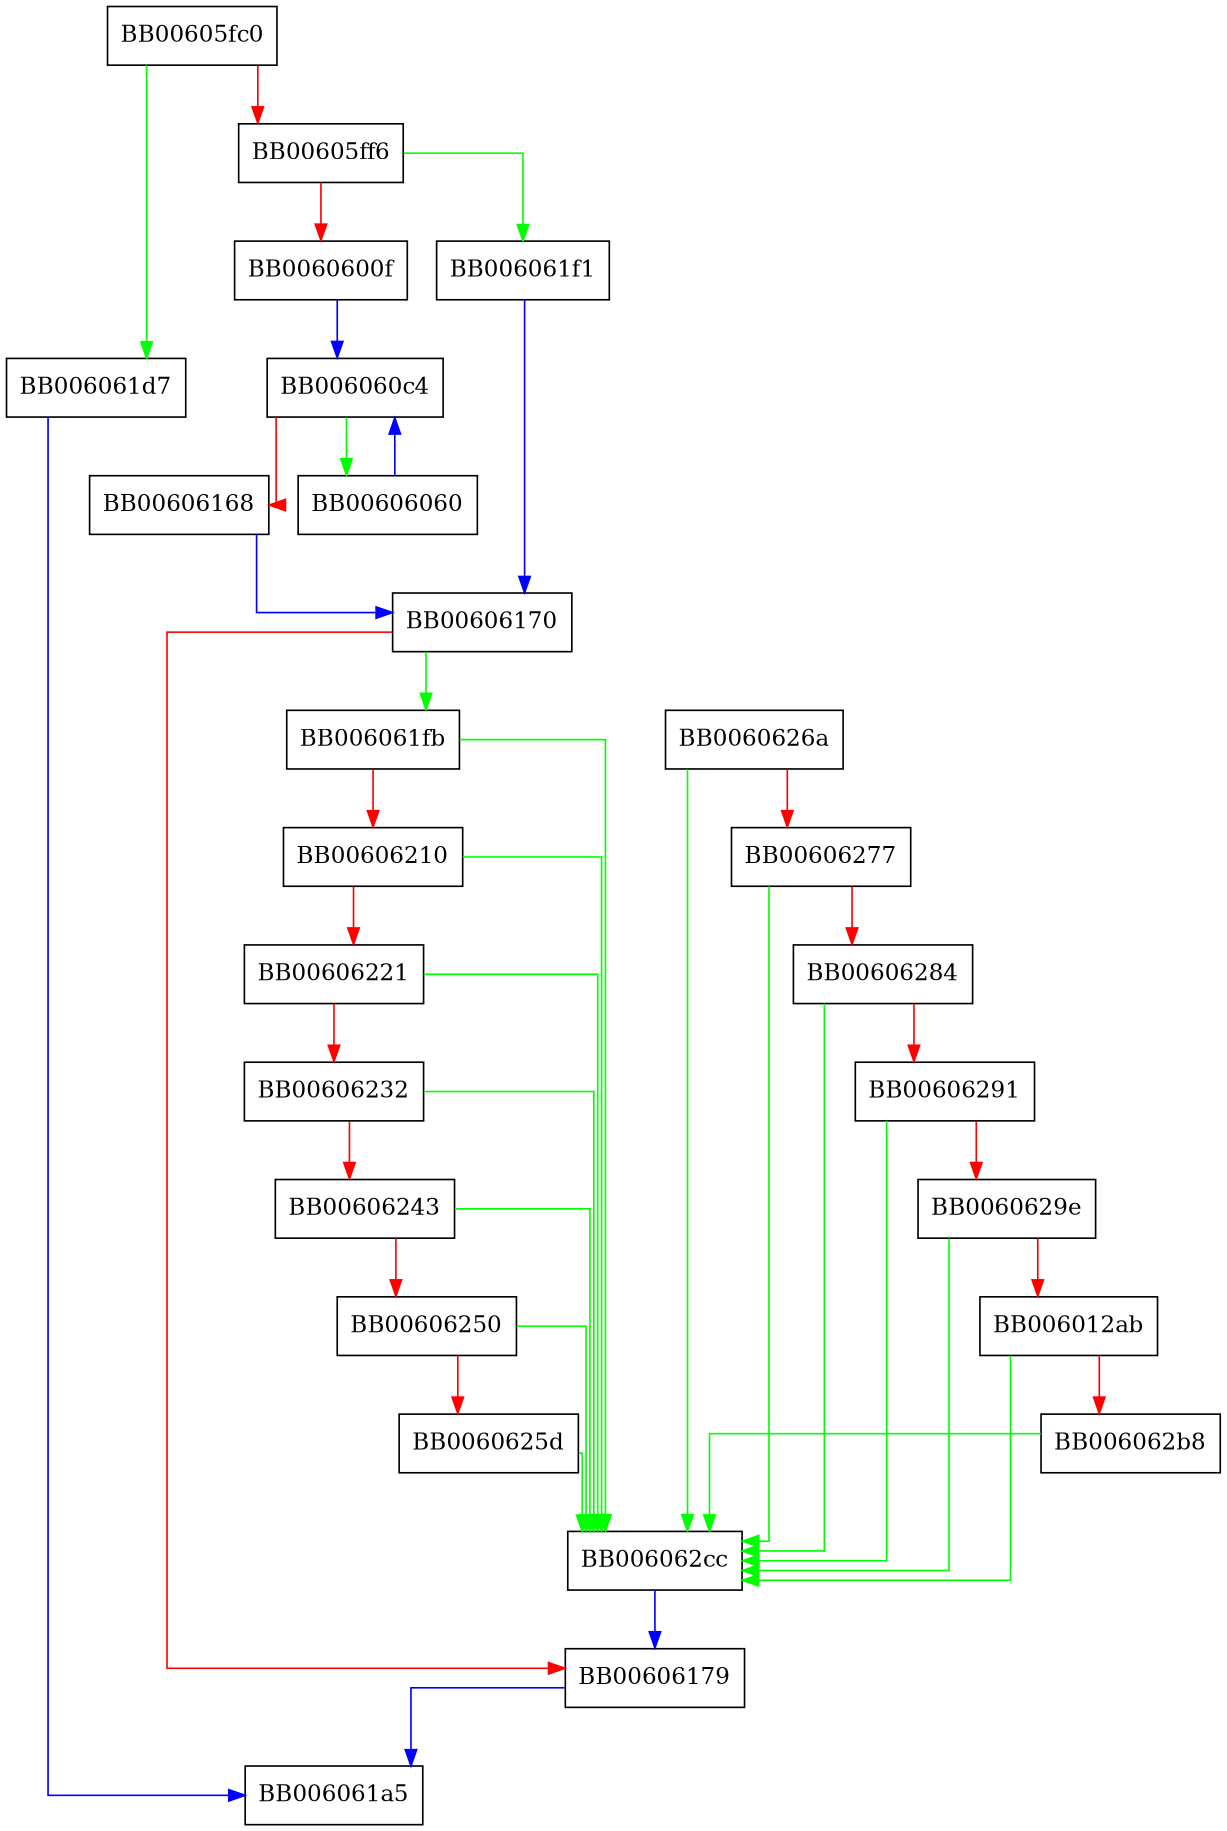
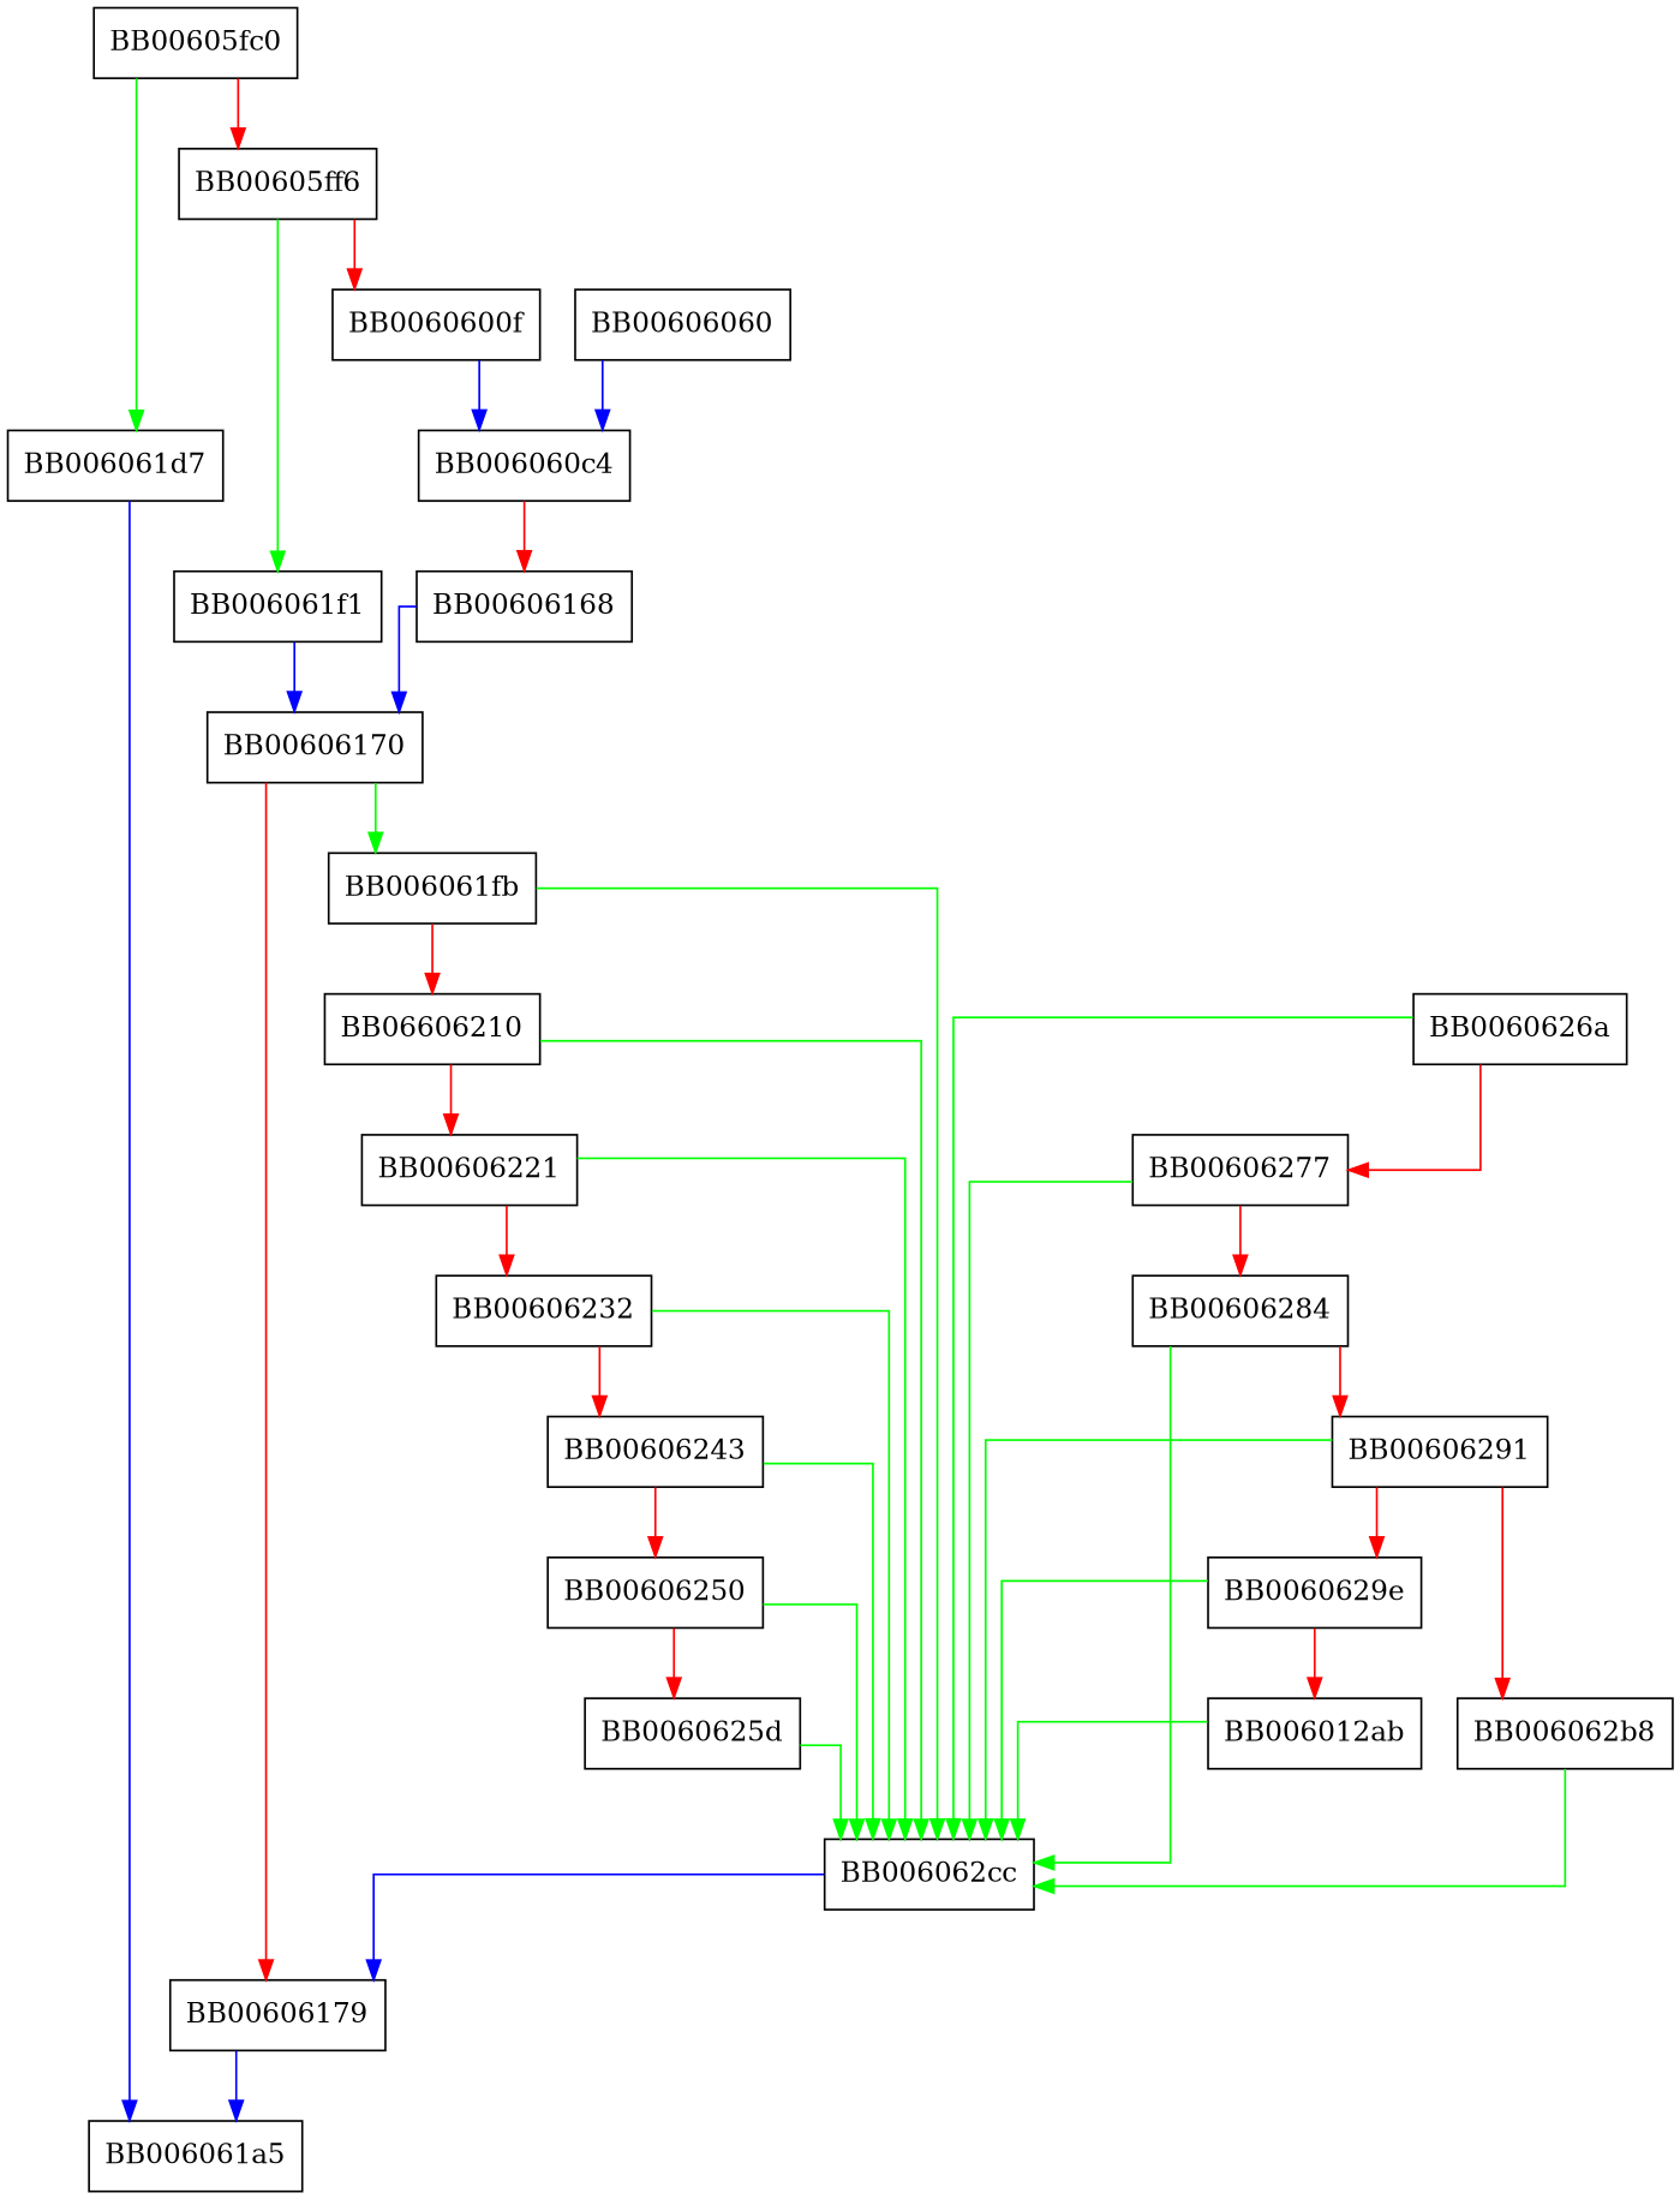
  digraph {
    fontname="DejaVu Serif"
    splines=ortho
    node [fontname="DejaVu Serif" shape=box]
    edge [color=green fontname="DejaVu Serif"]
    BB00605fc0
    BB006061d7
    BB00605ff6
    BB006061a5
    BB006061f1
    BB0060600f
    BB00606170
    BB006060c4
    BB006061fb
    BB00606179
    BB00606060
    BB00606168
    BB006062cc
-   BB00606210
+   BB00606210 [label=BB06606210]
    BB00606221
    BB00606232
    BB00606243
    BB00606250
    BB0060625d
    BB0060626a
    BB00606277
    BB00606284
    BB00606291
    BB0060629e
    n25 [label=BB006012ab]
    BB006062b8
    BB00605fc0 -> BB006061d7
    BB00605fc0 -> BB00605ff6 [color=red]
    BB006061d7 -> BB006061a5 [color=blue]
    BB00605ff6 -> BB006061f1
    BB00605ff6 -> BB0060600f [color=red]
    BB006061f1 -> BB00606170 [color=blue]
    BB0060600f -> BB006060c4 [color=blue]
    BB00606170 -> BB006061fb
    BB00606170 -> BB00606179 [color=red]
-   BB006060c4 -> BB00606060
    BB006060c4 -> BB00606168 [color=red]
    BB006061fb -> BB006062cc
    BB006061fb -> BB00606210 [color=red]
    BB00606179 -> BB006061a5 [color=blue]
    BB00606060 -> BB006060c4 [color=blue]
    BB00606168 -> BB00606170 [color=blue]
    BB006062cc -> BB00606179 [color=blue]
    BB00606210 -> BB006062cc
    BB00606210 -> BB00606221 [color=red]
    BB00606221 -> BB006062cc
    BB00606221 -> BB00606232 [color=red]
    BB00606232 -> BB006062cc
    BB00606232 -> BB00606243 [color=red]
    BB00606243 -> BB006062cc
    BB00606243 -> BB00606250 [color=red]
    BB00606250 -> BB006062cc
    BB00606250 -> BB0060625d [color=red]
    BB0060625d -> BB006062cc
    BB0060626a -> BB006062cc
    BB0060626a -> BB00606277 [color=red]
    BB00606277 -> BB006062cc
    BB00606277 -> BB00606284 [color=red]
    BB00606284 -> BB006062cc
    BB00606284 -> BB00606291 [color=red]
    BB00606291 -> BB006062cc
    BB00606291 -> BB0060629e [color=red]
    BB0060629e -> BB006062cc
    BB0060629e -> n25 [color=red]
    n25 -> BB006062cc
-   n25 -> BB006062b8 [color=red]
+   BB00606291 -> BB006062b8 [color=red]
    BB006062b8 -> BB006062cc
  }
